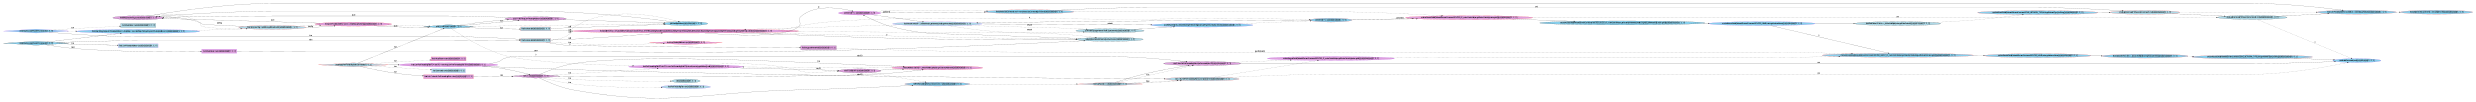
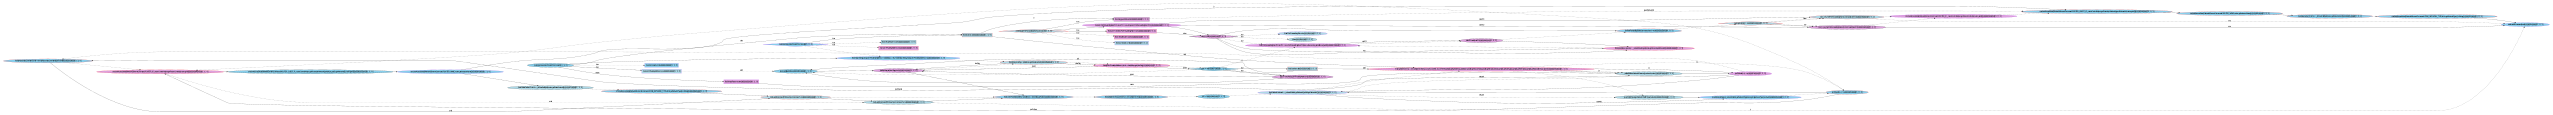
  digraph {
    fontname="Liberation Sans"
    rankdir=LR
    node [color=red fillcolor=skyblue fontname="Liberation Sans" shape=ellipse style=filled]
    edge [fontname="Liberation Sans" style=solid]
    n1 [label="final IpAssocVpcCommand cmd = new IpAssocVpcCommand(ipsToSend)@@@23@@@['0', '1', '0']"]
    n2 [fillcolor=plum label="cmd.setAccessDetail(NetworkElementCommand.ROUTER_IP,_routerControlHelper.getRouterControlIp(router.getId()))@@@24@@@['1', '1', '0']"]
    n3 [fillcolor=lightblue label="cmds.addCommand(\"IPAssocVpcCommand\",cmd)@@@29@@@['1', '1', '0']"]
    n4 [color=black label="cmd.setAccessDetail(NetworkElementCommand.ROUTER_GUEST_IP,_routerControlHelper.getRouterIpInNetwork(ipAddrList.get(0).getNetworkId(),router.getId()))@@@25@@@['1', '1', '0']"]
    n5 [color=black fillcolor=lightblue label="cmds.addCommand(\"IPAssocVpcCommand\",cmd)@@@30@@@['1', '0', '0']"]
    n6 [label="final List<PrivateIpAddress> ipAddrList = vlanAndIp.getValue()@@@14@@@['1', '1', '0']"]
    n7 [label="final DataCenterVO dcVo = _dcDao.findById(router.getDataCenterId())@@@21@@@['0', '0', '1']"]
    n8 [label="cmd.setAccessDetail(NetworkElementCommand.ZONE_NETWORK_TYPE,dcVo.getNetworkType().toString())@@@22@@@['0', '0', '1']"]
    n9 [color=purple label="cmds.addCommand(cmd)@@@23@@@['0', '0', '1']"]
    n10 [color=black fillcolor=plum label="rules != null@@@4@@@['0', '0', '1']" shape=diamond]
    n11 [label="SetPortForwardingRulesCommand cmd = null@@@11@@@['0', '0', '1']"]
    n12 [color=black fillcolor=lightblue label="rules@@@5@@@['0', '0', '1']"]
    n13 [color=purple fillcolor=lightblue label="final PortForwardingRule rule@@@5@@@['0', '0', '1']"]
    n14 [color=purple fillcolor=plum label="final PortForwardingRuleTO ruleTO = new PortForwardingRuleTO(rule,null,sourceIp.getAddress().addr())@@@7@@@['0', '0', '1']"]
    n15 [fillcolor=plum label="final IpAddress sourceIp = _networkModel.getIp(rule.getSourceIpAddressId())@@@6@@@['0', '0', '1']"]
    n16 [fillcolor=lightblue label="router.getVpcId() != null@@@12@@@['0', '0', '1']" shape=diamond]
    n17 [color=black fillcolor=plum label="rulesTO.add(ruleTO)@@@8@@@['0', '0', '1']"]
    n18 [fillcolor=lightblue label="cmd = new SetPortForwardingRulesCommand(rulesTO)@@@16@@@['0', '0', '1']"]
    n19 [color=black fillcolor=plum label="cmd = new SetPortForwardingRulesVpcCommand(rulesTO)@@@13@@@['0', '0', '1']"]
    n20 [color=purple fillcolor=plum label="cmd.setAccessDetail(NetworkElementCommand.ROUTER_IP,_routerControlHelper.getRouterControlIp(router.getId()))@@@18@@@['0', '0', '1']"]
    n21 [color=purple fillcolor=lightblue label="final List<PrivateIpAddress> ips@@@2@@@['0', '1', '0']" shape=box]
    n22 [color=purple fillcolor=plum label="ipsToSend(i++( = ip@@@21@@@['0', '1', '0']"]
    n23 [color=purple fillcolor=lightblue label="final Network network = _networkModel.getNetwork(ipAddr.getNetworkId())@@@18@@@['1', '1', '0']"]
    n24 [fillcolor=plum label="final IpAddressTO ip = new IpAddressTO(Account.ACCOUNT_ID_SYSTEM,ipAddr.getIpAddress(),add,false,ipAddr.getSourceNat(),ipAddr.getBroadcastUri(),ipAddr.getGateway(),ipAddr.getNetmask(),ipAddr.getMacAddress(),null,false)@@@19@@@['1', '1', '0']"]
    n25 [color=purple label="ip.setNetworkName(_networkModel.getNetworkTag(router.getHypervisorType(),network))@@@21@@@['1', '0', '0']"]
    n26 [color=black fillcolor=lightblue label="setIpAddressNetworkParams(ip,network,router)@@@20@@@['0', '1', '0']"]
    n27 [color=black fillcolor=lightblue label="ip.setTrafficType(getNetworkTrafficType(network))@@@20@@@['1', '0', '0']"]
    n28 [label="cmd.setAccessDetail(NetworkElementCommand.ROUTER_NAME,router.getInstanceName())@@@20@@@['0', '0', '1']"]
    n29 [color=purple label="createVpcAssociatePrivateIPCommands['1', '0', '0']" shape=diamond]
    n30 [fillcolor=lightblue label="final boolean add@@@2@@@['1', '1', '0']" shape=box]
-   n31 [fillcolor=plum label="final List<PrivateIpAddress> ips@@@2@@@['1', '0', '0']" shape=diamond]
+   n31 [fillcolor=plum label="final List<PrivateIpAddress> ips@@@2@@@['1', '0', '0']" shape=box]
    n32 [color=black fillcolor=lightblue label="final VirtualRouter router@@@2@@@['1', '0', '0']" shape=box]
    n33 [color=purple label="final Map<String,ArrayList<PrivateIpAddress>> vlanIpMap = new HashMap<String,ArrayList<PrivateIpAddress>>()@@@3@@@['1', '1', '0']"]
    n34 [color=black fillcolor=plum label="final long guestNetworkId@@@2@@@['0', '0', '1']" shape=box]
    n35 [color=black label="ipList.add(ipAddress)@@@10@@@['1', '1', '0']"]
    n36 [fillcolor=lightblue label="final String vlanTag = ipAddress.getBroadcastUri()@@@5@@@['1', '1', '0']"]
    n37 [fillcolor=lightblue label="final boolean add@@@2@@@['1', '0', '0']" shape=box]
    n38 [fillcolor=lightblue label="createApplyPortForwardingRulesCommands['0', '0', '1']" shape=diamond]
    n39 [color=purple fillcolor=lightblue label="final Commands cmds@@@2@@@['0', '0', '1']" shape=box]
    n40 [fillcolor=plum label="final VirtualRouter router@@@2@@@['0', '0', '1']" shape=box]
    n41 [color=purple fillcolor=plum label="final List<PortForwardingRuleTO> rulesTO = new ArrayList<PortForwardingRuleTO>()@@@3@@@['0', '0', '1']"]
    n42 [fillcolor=plum label="final List<? extends PortForwardingRule> rules@@@2@@@['0', '0', '1']" shape=box]
    n43 [label="cmd.setAccessDetail(NetworkElementCommand.ROUTER_GUEST_IP,_routerControlHelper.getRouterIpInNetwork(guestNetworkId,router.getId()))@@@19@@@['0', '0', '1']"]
    n44 [color=purple label="cmd.setAccessDetail(NetworkElementCommand.ROUTER_NAME,router.getInstanceName())@@@26@@@['1', '1', '0']"]
    n45 [color=black fillcolor=plum label="vlanIpMap.put(vlanTag,ipList)@@@11@@@['1', '1', '0']"]
    n46 [fillcolor=plum label="ArrayList<PrivateIpAddress> ipList = vlanIpMap.get(vlanTag)@@@6@@@['1', '1', '0']"]
    n47 [color=black label="ipList == null@@@7@@@['1', '1', '0']" shape=diamond]
    n48 [label="ipsToSend(i++( = ip@@@22@@@['1', '0', '0']"]
    n49 [color=black fillcolor=lightblue label="final DataCenterVO dcVo = _dcDao.findById(router.getDataCenterId())@@@27@@@['1', '1', '0']"]
    n50 [label="final IpAddressTO(( ipsToSend = new IpAddressTO((((@@@15@@@['1', '1', '0']"]
+   n51 [color=black label="int i = 0@@@16@@@['1', '1', '0']"]
    n52 [color=black fillcolor=plum label="ipList = new ArrayList<PrivateIpAddress>()@@@8@@@['1', '1', '0']"]
    n53 [label="cmd.setAccessDetail(NetworkElementCommand.ZONE_NETWORK_TYPE,dcVo.getNetworkType().toString())@@@28@@@['1', '1', '0']"]
    n54 [color=purple fillcolor=plum label="final VirtualRouter router@@@2@@@['0', '1', '0']" shape=box]
-   n56 [color=black label="createVpcAssociatePrivateIPCommands['0', '1', '0']" shape=diamond]
+   n55 [color=purple label="final Commands cmds@@@2@@@['0', '1', '0']" shape=box]
+   n56 [color=black label="createVpcAssociatePrivateIPCommands['0', '1', '0']"]
    n1 -> n2 [style=dashed]
    n1 -> n3 [label=cmd]
    n2 -> n4
    n2 -> n5 [label=cmd style=dashed]
    n3 -> n5
    n3 -> n6 [style=dashed]
    n4 -> n44
    n5 -> n6
    n5 -> n9 [label=0 style=dashed]
    n6 -> n50 [style=dashed]
    n7 -> n8 [style=dashed]
    n8 -> n9
    n10 -> n11
    n10 -> n12 [label=true style=dashed]
    n10 -> n13 [label=true style=dashed]
    n10 -> n14 [label=true style=dashed]
    n10 -> n15 [label=true]
    n10 -> n15
    n11 -> n16 [style=dashed]
    n14 -> n17 [style=dashed]
    n14 -> n17 [label=ruleTO]
    n15 -> n14 [style=dashed]
    n16 -> n18 [label=false style=dashed]
    n16 -> n18 [style=dashed]
    n16 -> n19 [label=true style=dashed]
    n16 -> n19
    n17 -> n11 [style=dashed]
    n17 -> n15
    n18 -> n9 [label=cmd style=dashed]
    n18 -> n20 [style=dashed]
    n19 -> n9 [label=cmd]
    n19 -> n20 [style=dashed]
    n20 -> n43 [style=dashed]
    n22 -> n1 [label=ipsToSend]
    n22 -> n1 [style=dashed]
    n22 -> n23
    n23 -> n24 [style=dashed]
    n23 -> n25 [label=network]
    n23 -> n26 [label=network style=dashed]
    n23 -> n27 [label=network style=dashed]
    n24 -> n22 [label=ip]
    n24 -> n26 [label=ip style=dashed]
    n24 -> n26
    n24 -> n27 [style=dashed]
    n24 -> n48 [label=ip style=dashed]
    n25 -> n48 [style=dashed]
    n26 -> n22
    n27 -> n25
    n28 -> n7
    n29 -> n30 [label=true]
-   n30 -> n31 [label=true style=dashed]
+   n29 -> n31 [label=true style=dashed]
    n29 -> n32 [label=true style=dashed]
    n29 -> n33 [style=dashed]
    n30 -> n24 [label=add]
    n30 -> n34 [label=0]
-   n30 -> n35 [label=add style=dashed]
+   n21 -> n35 [label=add style=dashed]
    n33 -> n36 [style=dashed]
    n34 -> n43 [label=guestNetworkId style=dashed]
    n35 -> n45
    n36 -> n45 [label=vlanTag]
    n36 -> n46 [label=vlanTag]
    n36 -> n46 [style=dashed]
    n37 -> n24 [label=add]
    n37 -> n35 [label=add]
-   n38 -> n47 [label=true]
+   n38 -> n34 [label=true]
    n38 -> n39 [label=true style=dashed]
    n38 -> n40 [label=true style=dashed]
    n38 -> n41
    n38 -> n42 [label=true]
    n41 -> n10
    n41 -> n18 [label=rulesTO]
    n41 -> n19 [label=rulesTO]
    n42 -> n10 [label=rules]
    n43 -> n28
    n44 -> n43 [label=0]
    n44 -> n49
    n45 -> n6
    n45 -> n36 [style=dashed]
    n46 -> n45 [label=ipList]
    n46 -> n47 [label=ipList]
    n46 -> n47 [style=dashed]
    n47 -> n14 [label=0 style=dashed]
    n47 -> n35 [style=dashed]
    n47 -> n37 [label=true]
    n47 -> n52 [label=true]
    n47 -> n52
    n48 -> n2 [style=dashed]
    n48 -> n2 [label=ipsToSend]
    n48 -> n23
    n49 -> n53 [style=dashed]
+   n50 -> n51 [style=dashed]
+   n51 -> n23 [style=dashed]
    n52 -> n35
    n52 -> n45 [label=ipList]
    n53 -> n3
    n54 -> n26 [label=router]
    n56 -> n21 [label=true]
    n56 -> n30 [label=rules]
    n56 -> n33
    n56 -> n54 [label=router]
+   n56 -> n55 [label=true style=dashed]
  }
